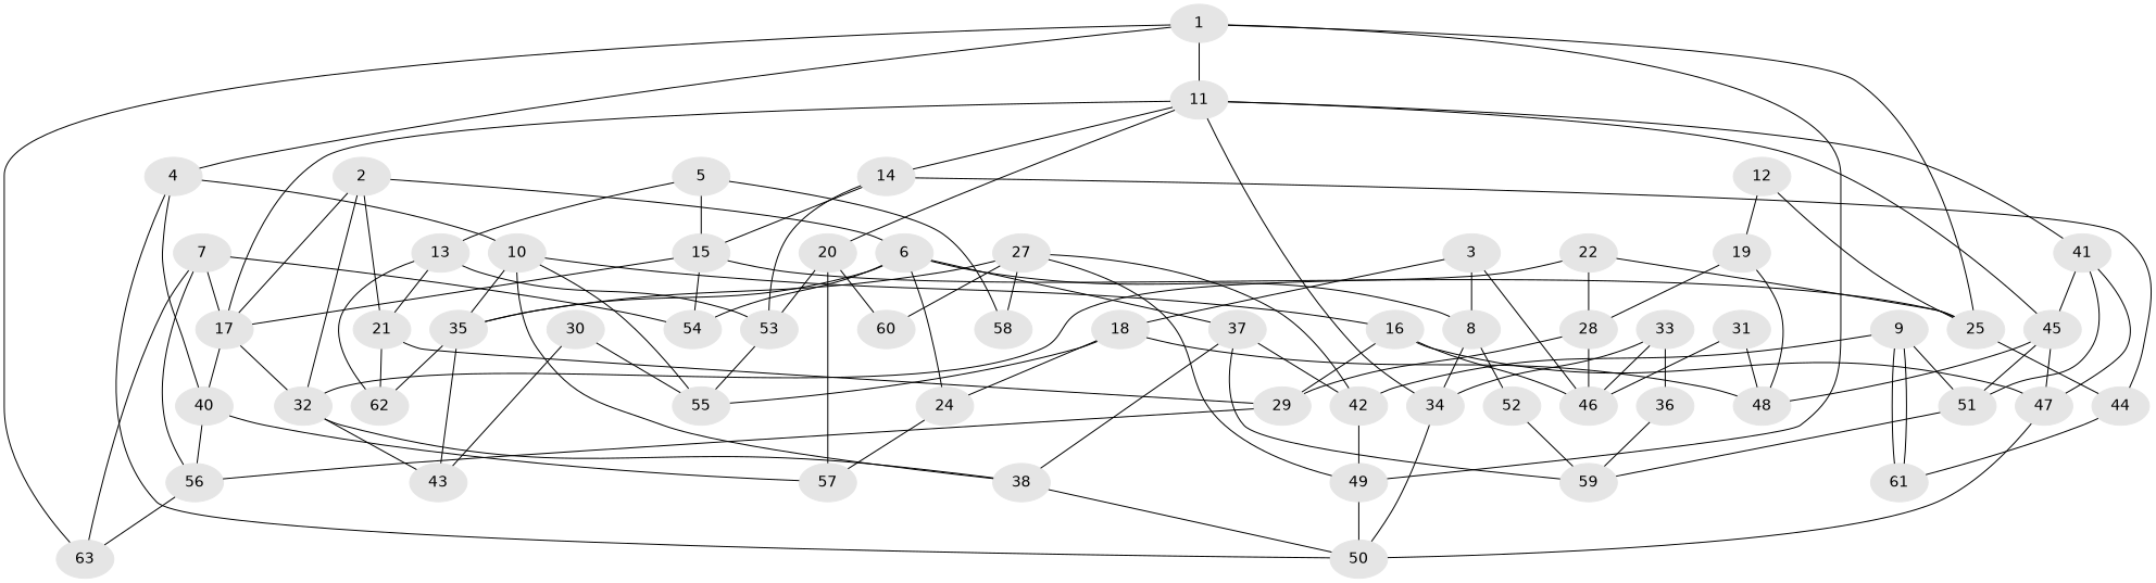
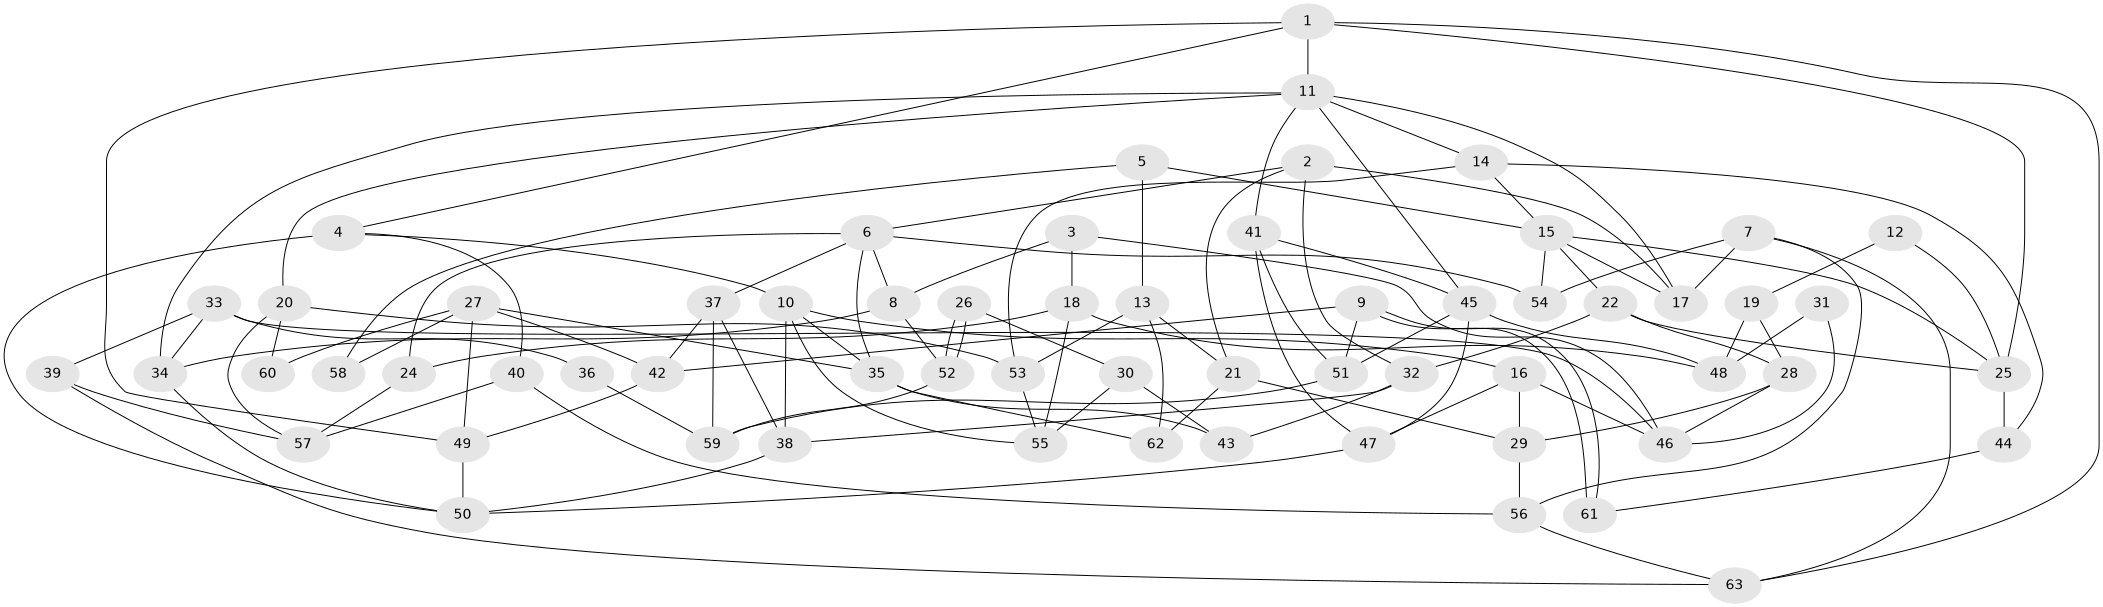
  graph {
    fontname="DejaVu Sans"
    node [color=gray90 fontname="DejaVu Sans" style=filled]
    edge [fontname="DejaVu Sans"]
    1
    4
    11
    25
    49
    63
    10
    40
    50
    17
    34
    14
    20
    41
    45
    44
    2
    6
    21
    32
    8
    24
    35
    37
    54
    62
    29
    38
    43
    3
    18
    46
    52
    55
    48
    16
    56
    57
    5
    13
    15
    58
    53
    22
    42
    59
    7
    9
    51
    61
    47
    60
    12
    19
    28
+   26
    30
    27
    31
    33
    36
+   39
    1 -- 4
    1 -- 11
    1 -- 25
    1 -- 49
    1 -- 63
    4 -- 10
    4 -- 40
    4 -- 50
    11 -- 17
    11 -- 34
    11 -- 14
    11 -- 20
    11 -- 41
    11 -- 45
    25 -- 44
    49 -- 50
    10 -- 35
    10 -- 38
    10 -- 55
    10 -- 16
    40 -- 56
    40 -- 57
-   17 -- 40
-   17 -- 32
    34 -- 50
    14 -- 44
    14 -- 15
    14 -- 53
    20 -- 57
    20 -- 53
    20 -- 60
    41 -- 45
    41 -- 51
    41 -- 47
    45 -- 48
    45 -- 51
    45 -- 47
    44 -- 61
    2 -- 17
    2 -- 6
    2 -- 21
    2 -- 32
    6 -- 8
    6 -- 24
    6 -- 35
    6 -- 37
    6 -- 54
    21 -- 62
    21 -- 29
    32 -- 38
    32 -- 43
    8 -- 34
    8 -- 52
    24 -- 57
    35 -- 62
    35 -- 43
    37 -- 38
    37 -- 42
    37 -- 59
    29 -- 56
    38 -- 50
    3 -- 8
    3 -- 18
    3 -- 46
    18 -- 24
    18 -- 55
    18 -- 48
    52 -- 59
    16 -- 29
    16 -- 46
    16 -- 47
    56 -- 63
    5 -- 13
    5 -- 15
    5 -- 58
    13 -- 21
    13 -- 62
    13 -- 53
    15 -- 25
    15 -- 17
    15 -- 54
+   15 -- 22
    53 -- 55
    22 -- 25
    22 -- 32
    22 -- 28
    42 -- 49
    7 -- 63
    7 -- 17
    7 -- 54
    7 -- 56
    9 -- 42
    9 -- 51
    9 -- 61
    9 -- 61
    51 -- 59
    47 -- 50
    12 -- 25
    12 -- 19
    19 -- 48
    19 -- 28
    28 -- 29
    28 -- 46
+   26 -- 52
+   26 -- 52
+   26 -- 30
    30 -- 43
    30 -- 55
    27 -- 49
    27 -- 35
    27 -- 58
    27 -- 42
    27 -- 60
    31 -- 46
    31 -- 48
    33 -- 34
    33 -- 46
    33 -- 36
+   33 -- 39
    36 -- 59
+   39 -- 63
+   39 -- 57
  }
